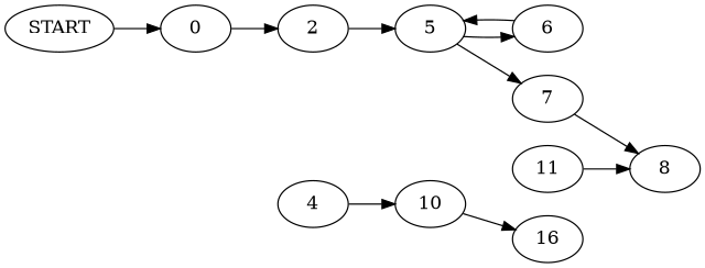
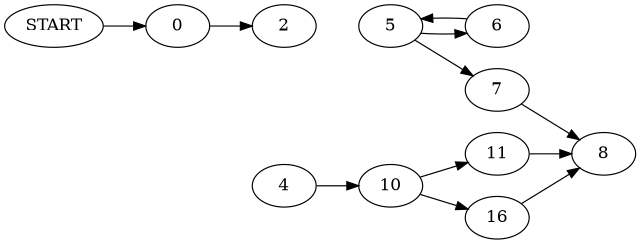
  digraph {
    rankdir=LR
    n1 [label=START]
    n2 [label=0]
    2
    5
    6
    7
    4
    10
    11
    n10 [label=16]
    8
    n1 -> n2
    n2 -> 2
-   2 -> 5
    5 -> 6
    5 -> 7
    6 -> 5
    7 -> 8
    4 -> 10
+   10 -> 11
    10 -> n10
    11 -> 8
+   n10 -> 8
  }
